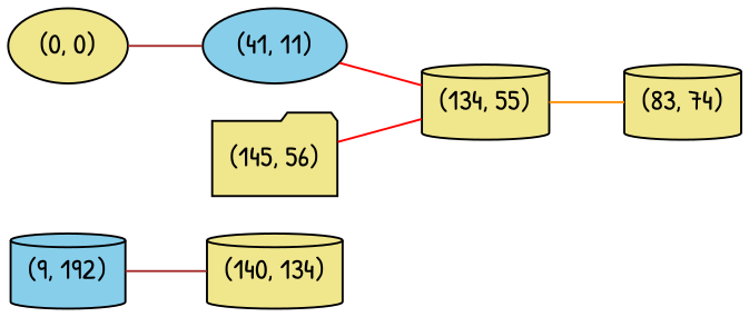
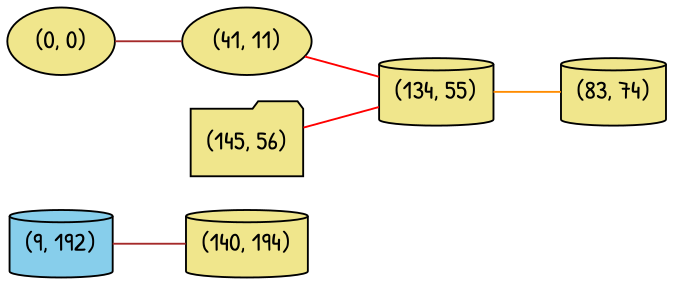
  graph {
    fontname="Patrick Hand"
    rankdir=LR
    node [fillcolor=khaki fontname="Patrick Hand" shape=cylinder style=filled]
    edge [color=brown fontname="Patrick Hand" weight=1]
    "(9, 192)" [fillcolor=skyblue]
-   "(140, 134)"
+   "(140, 134)" [label="(140, 194)"]
    "(0, 0)" [shape=ellipse]
-   "(41, 11)" [fillcolor=skyblue shape=ellipse]
+   "(41, 11)" [shape=ellipse]
    "(134, 55)"
    n6 [label="(145, 56)" shape=folder]
    "(83, 74)"
    "(9, 192)" -- "(140, 134)"
    "(0, 0)" -- "(41, 11)" [weight=4]
    "(41, 11)" -- "(134, 55)" [color=red]
    "(134, 55)" -- "(83, 74)" [color=darkorange]
    n6 -- "(134, 55)" [color=red]
  }
